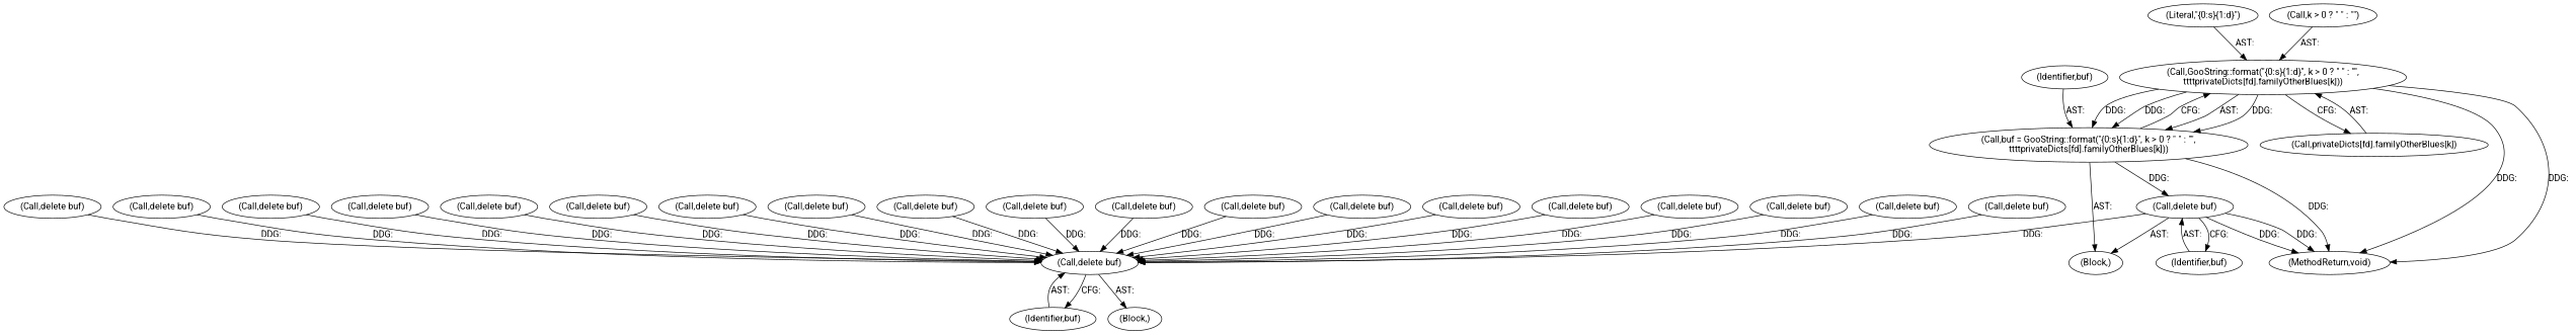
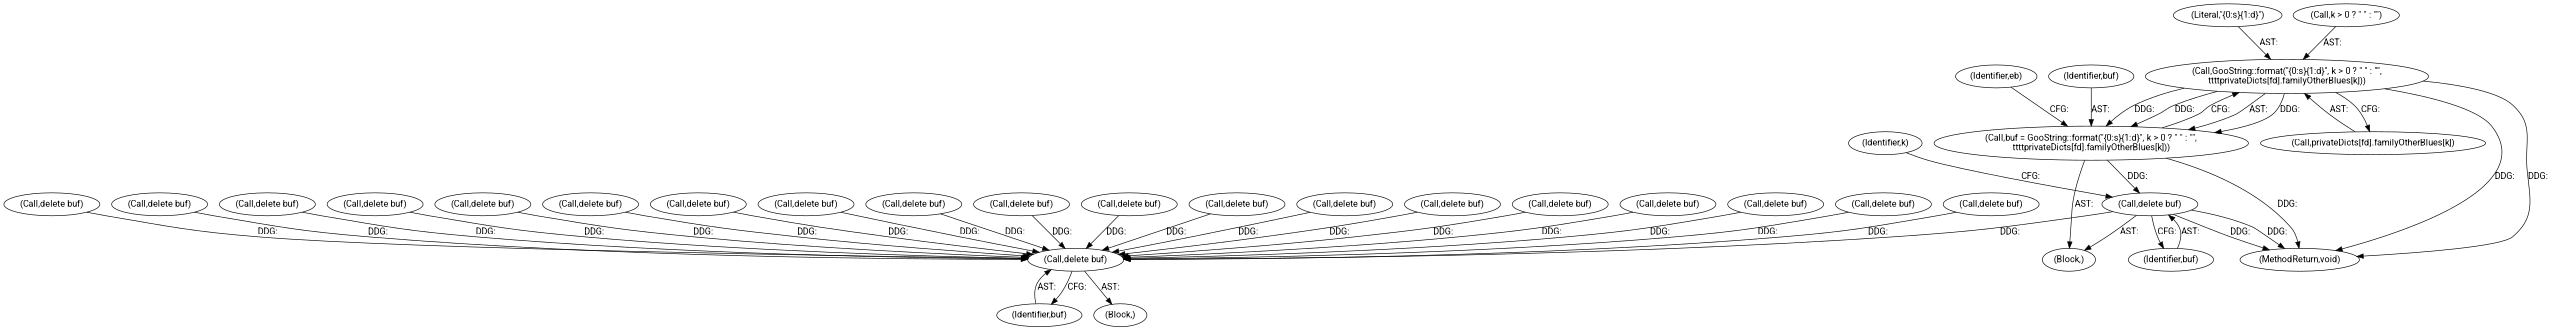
  digraph {
    fontname=Roboto
    node [fontname=Roboto]
    edge [fontname=Roboto]
    n1 [label="(Call,GooString::format(\"{0:s}{1:d}\", k > 0 ? \" \" : \"\",\n\t\t\t\tprivateDicts[fd].familyOtherBlues[k]))"]
    n2 [label="(Call,buf = GooString::format(\"{0:s}{1:d}\", k > 0 ? \" \" : \"\",\n\t\t\t\tprivateDicts[fd].familyOtherBlues[k]))"]
    n3 [label="(Call,privateDicts[fd].familyOtherBlues[k])"]
    n4 [label="(MethodReturn,void)"]
    n5 [label="(Call,delete buf)"]
    n6 [label="(Block,)"]
    n7 [label="(Call,delete buf)"]
    n8 [label="(Identifier,buf)"]
    n9 [label="(Identifier,buf)"]
    n10 [label="(Block,)"]
    n11 [label="(Call,delete buf)"]
+   n12 [label="(Identifier,eb)"]
    n13 [label="(Identifier,buf)"]
    n14 [label="(Call,delete buf)"]
    n15 [label="(Literal,\"{0:s}{1:d}\")"]
    n16 [label="(Call,delete buf)"]
    n17 [label="(Call,delete buf)"]
    n18 [label="(Call,delete buf)"]
    n19 [label="(Call,delete buf)"]
    n20 [label="(Call,delete buf)"]
    n21 [label="(Call,delete buf)"]
    n22 [label="(Call,k > 0 ? \" \" : \"\")"]
    n23 [label="(Call,delete buf)"]
    n24 [label="(Call,delete buf)"]
    n25 [label="(Call,delete buf)"]
    n26 [label="(Call,delete buf)"]
    n27 [label="(Call,delete buf)"]
    n28 [label="(Call,delete buf)"]
    n29 [label="(Call,delete buf)"]
    n30 [label="(Call,delete buf)"]
    n31 [label="(Call,delete buf)"]
    n32 [label="(Call,delete buf)"]
+   n33 [label="(Identifier,k)"]
    n34 [label="(Call,delete buf)"]
    n1 -> n2 [label="AST: "]
    n1 -> n2 [label="DDG: "]
    n1 -> n2 [label="DDG: "]
    n1 -> n2 [label="DDG: "]
    n1 -> n3 [label="CFG: "]
    n1 -> n4 [label="DDG: "]
    n1 -> n4 [label="DDG: "]
    n2 -> n1 [label="CFG: "]
    n2 -> n4 [label="DDG: "]
    n2 -> n5 [label="DDG: "]
    n2 -> n6 [label="AST: "]
    n3 -> n1 [label="AST: "]
    n5 -> n4 [label="DDG: "]
    n5 -> n4 [label="DDG: "]
    n5 -> n6 [label="AST: "]
    n5 -> n7 [label="DDG: "]
    n5 -> n8 [label="CFG: "]
    n7 -> n9 [label="CFG: "]
    n7 -> n10 [label="AST: "]
    n8 -> n5 [label="AST: "]
    n9 -> n7 [label="AST: "]
    n11 -> n7 [label="DDG: "]
+   n12 -> n2 [label="CFG: "]
    n13 -> n2 [label="AST: "]
    n14 -> n7 [label="DDG: "]
    n15 -> n1 [label="AST: "]
    n16 -> n7 [label="DDG: "]
    n17 -> n7 [label="DDG: "]
    n18 -> n7 [label="DDG: "]
    n19 -> n7 [label="DDG: "]
    n20 -> n7 [label="DDG: "]
    n21 -> n7 [label="DDG: "]
    n22 -> n1 [label="AST: "]
    n23 -> n7 [label="DDG: "]
    n24 -> n7 [label="DDG: "]
    n25 -> n7 [label="DDG: "]
    n26 -> n7 [label="DDG: "]
    n27 -> n7 [label="DDG: "]
    n28 -> n7 [label="DDG: "]
    n29 -> n7 [label="DDG: "]
    n30 -> n7 [label="DDG: "]
    n31 -> n7 [label="DDG: "]
    n32 -> n7 [label="DDG: "]
+   n33 -> n5 [label="CFG: "]
    n34 -> n7 [label="DDG: "]
  }
